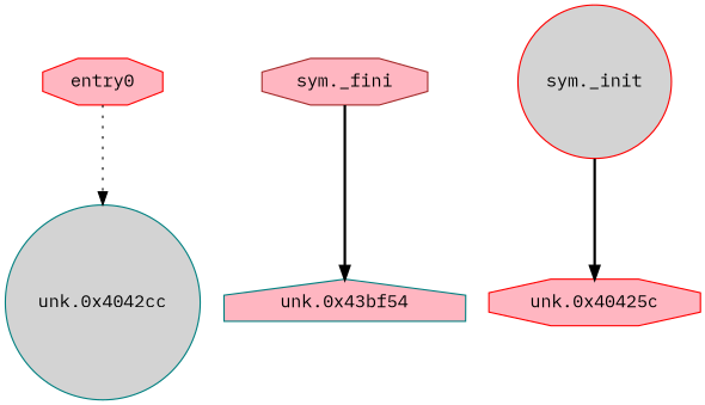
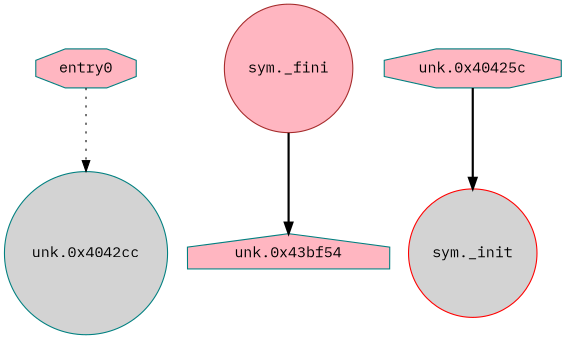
  digraph {
    fontname="IBM Plex Mono"
    node [color=red fillcolor=lightpink fontname="IBM Plex Mono" shape=circle style=filled]
    edge [fontname="IBM Plex Mono" style=bold]
-   n1 [label=entry0 shape=octagon]
+   n1 [color=teal label=entry0 shape=octagon]
    n2 [color=teal fillcolor=lightgrey label="unk.0x4042cc"]
-   n3 [color=brown label="sym._fini" shape=octagon]
+   n3 [color=brown label="sym._fini"]
    n4 [color=teal label="unk.0x43bf54" shape=house]
    n5 [fillcolor=lightgrey label="sym._init"]
-   n6 [label="unk.0x40425c" shape=octagon]
+   n6 [color=teal label="unk.0x40425c" shape=octagon]
    n1 -> n2 [style=dotted]
    n3 -> n4
-   n5 -> n6
+   n6 -> n5
  }
